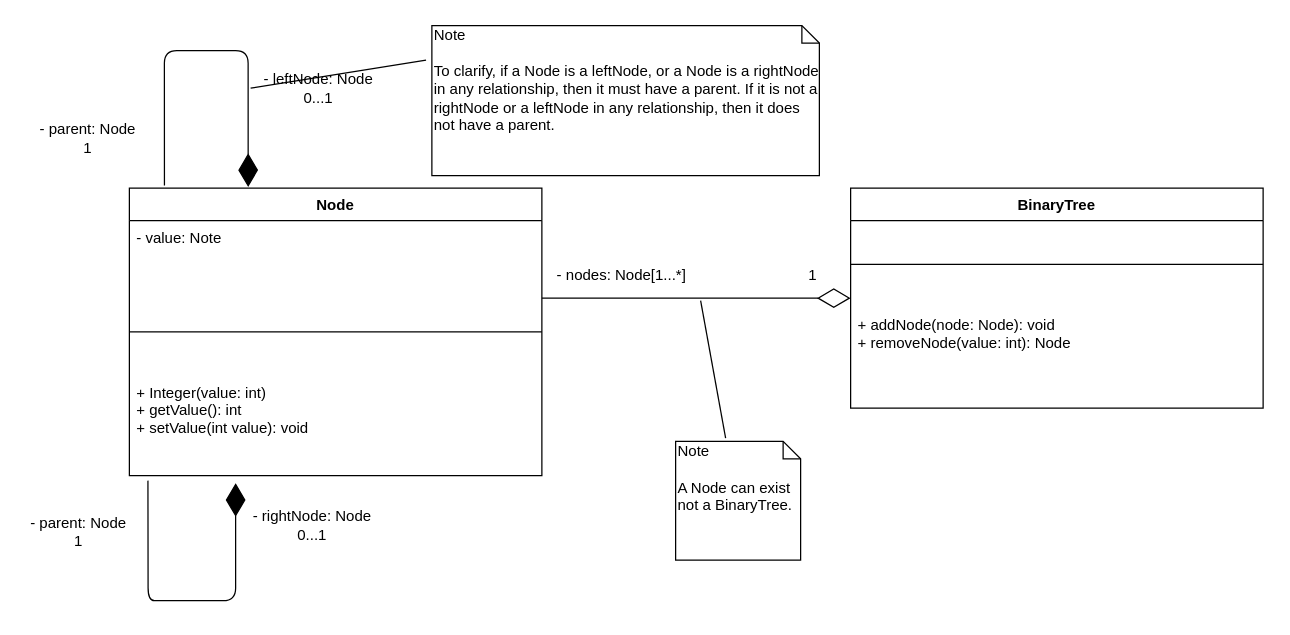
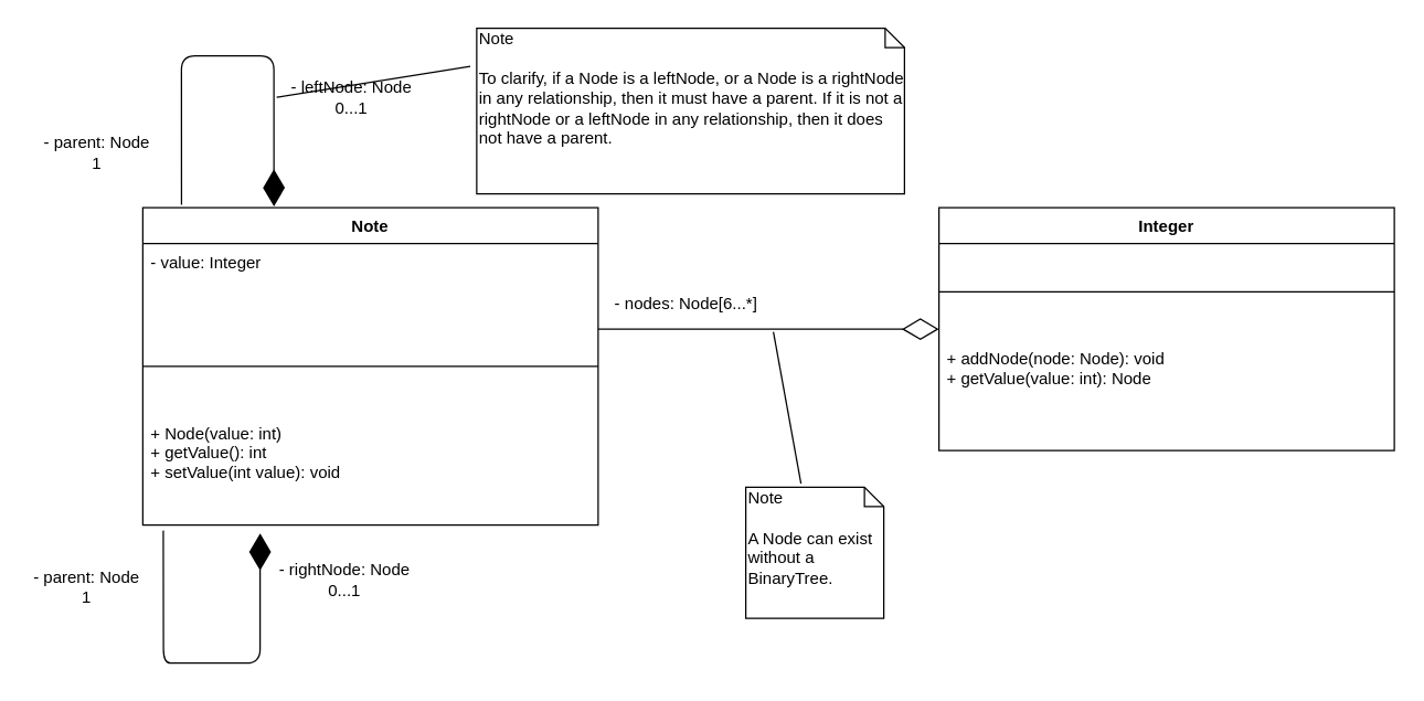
  <mxCell id="0" />
  <mxCell id="1" parent="0" />
- <mxCell id="2" value="Node" style="swimlane;fontStyle=1;align=center;verticalAlign=top;childLayout=stackLayout;horizontal=1;startSize=26;horizontalStack=0;resizeParent=1;resizeParentMax=0;resizeLast=0;collapsible=1;marginBottom=0;" parent="1" vertex="1"><mxGeometry x="103" y="150" width="330" height="230" as="geometry" /></mxCell>
- <mxCell id="3" value="- value: Note" style="text;strokeColor=none;fillColor=none;align=left;verticalAlign=top;spacingLeft=4;spacingRight=4;overflow=hidden;rotatable=0;points=[[0,0.5],[1,0.5]];portConstraint=eastwest;" parent="2" vertex="1"><mxGeometry y="26" width="330" height="54" as="geometry" /></mxCell>
+ <mxCell id="2" value="Note" style="swimlane;fontStyle=1;align=center;verticalAlign=top;childLayout=stackLayout;horizontal=1;startSize=26;horizontalStack=0;resizeParent=1;resizeParentMax=0;resizeLast=0;collapsible=1;marginBottom=0;" parent="1" vertex="1"><mxGeometry x="103" y="150" width="330" height="230" as="geometry" /></mxCell>
+ <mxCell id="3" value="- value: Integer" style="text;strokeColor=none;fillColor=none;align=left;verticalAlign=top;spacingLeft=4;spacingRight=4;overflow=hidden;rotatable=0;points=[[0,0.5],[1,0.5]];portConstraint=eastwest;" parent="2" vertex="1"><mxGeometry y="26" width="330" height="54" as="geometry" /></mxCell>
  <mxCell id="4" value="" style="line;strokeWidth=1;fillColor=none;align=left;verticalAlign=middle;spacingTop=-1;spacingLeft=3;spacingRight=3;rotatable=0;labelPosition=right;points=[];portConstraint=eastwest;" parent="2" vertex="1"><mxGeometry y="80" width="330" height="70" as="geometry" /></mxCell>
- <mxCell id="5" value="+ Integer(value: int)&#10;+ getValue(): int&#10;+ setValue(int value): void" style="text;strokeColor=none;fillColor=none;align=left;verticalAlign=top;spacingLeft=4;spacingRight=4;overflow=hidden;rotatable=0;points=[[0,0.5],[1,0.5]];portConstraint=eastwest;" parent="2" vertex="1"><mxGeometry y="150" width="330" height="80" as="geometry" /></mxCell>
+ <mxCell id="5" value="+ Node(value: int)&#10;+ getValue(): int&#10;+ setValue(int value): void" style="text;strokeColor=none;fillColor=none;align=left;verticalAlign=top;spacingLeft=4;spacingRight=4;overflow=hidden;rotatable=0;points=[[0,0.5],[1,0.5]];portConstraint=eastwest;" parent="2" vertex="1"><mxGeometry y="150" width="330" height="80" as="geometry" /></mxCell>
  <mxCell id="6" value="" style="endArrow=diamondThin;endFill=1;endSize=24;html=1;fillColor=#000000;exitX=0.045;exitY=1.05;exitDx=0;exitDy=0;exitPerimeter=0;" parent="2" source="5" edge="1"><mxGeometry width="160" relative="1" as="geometry"><mxPoint x="17" y="250" as="sourcePoint" /><mxPoint x="85" y="236" as="targetPoint" /><Array as="points"><mxPoint x="15" y="330" /><mxPoint x="25" y="330" /><mxPoint x="85" y="330" /></Array></mxGeometry></mxCell>
- <mxCell id="7" value="BinaryTree" style="swimlane;fontStyle=1;align=center;verticalAlign=top;childLayout=stackLayout;horizontal=1;startSize=26;horizontalStack=0;resizeParent=1;resizeParentMax=0;resizeLast=0;collapsible=1;marginBottom=0;" parent="1" vertex="1"><mxGeometry x="680" y="150" width="330" height="176" as="geometry" /></mxCell>
+ <mxCell id="7" value="Integer" style="swimlane;fontStyle=1;align=center;verticalAlign=top;childLayout=stackLayout;horizontal=1;startSize=26;horizontalStack=0;resizeParent=1;resizeParentMax=0;resizeLast=0;collapsible=1;marginBottom=0;" parent="1" vertex="1"><mxGeometry x="680" y="150" width="330" height="176" as="geometry" /></mxCell>
  <mxCell id="8" value="" style="line;strokeWidth=1;fillColor=none;align=left;verticalAlign=middle;spacingTop=-1;spacingLeft=3;spacingRight=3;rotatable=0;labelPosition=right;points=[];portConstraint=eastwest;" parent="7" vertex="1"><mxGeometry y="26" width="330" height="70" as="geometry" /></mxCell>
- <mxCell id="9" value="+ addNode(node: Node): void&#10;+ removeNode(value: int): Node" style="text;strokeColor=none;fillColor=none;align=left;verticalAlign=top;spacingLeft=4;spacingRight=4;overflow=hidden;rotatable=0;points=[[0,0.5],[1,0.5]];portConstraint=eastwest;" parent="7" vertex="1"><mxGeometry y="96" width="330" height="80" as="geometry" /></mxCell>
+ <mxCell id="9" value="+ addNode(node: Node): void&#10;+ getValue(value: int): Node" style="text;strokeColor=none;fillColor=none;align=left;verticalAlign=top;spacingLeft=4;spacingRight=4;overflow=hidden;rotatable=0;points=[[0,0.5],[1,0.5]];portConstraint=eastwest;" parent="7" vertex="1"><mxGeometry y="96" width="330" height="80" as="geometry" /></mxCell>
  <mxCell id="10" value="" style="endArrow=diamondThin;endFill=0;endSize=24;html=1;entryX=0;entryY=0.5;entryDx=0;entryDy=0;" parent="1" target="7" edge="1"><mxGeometry width="160" relative="1" as="geometry"><mxPoint x="433" y="238" as="sourcePoint" /><mxPoint x="660" y="310" as="targetPoint" /></mxGeometry></mxCell>
- <mxCell id="11" value="1" style="text;html=1;strokeColor=none;fillColor=none;align=center;verticalAlign=middle;whiteSpace=wrap;rounded=0;" parent="1" vertex="1"><mxGeometry x="630" y="210" width="40" height="20" as="geometry" /></mxCell>
  <mxCell id="12" value="" style="endArrow=diamondThin;endFill=1;endSize=24;html=1;fillColor=#000000;entryX=0.288;entryY=-0.004;entryDx=0;entryDy=0;exitX=0.085;exitY=-0.009;exitDx=0;exitDy=0;exitPerimeter=0;entryPerimeter=0;" parent="1" source="2" target="2" edge="1"><mxGeometry width="160" relative="1" as="geometry"><mxPoint x="200" y="140" as="sourcePoint" /><mxPoint x="200" y="150" as="targetPoint" /><Array as="points"><mxPoint x="131" y="40" /><mxPoint x="198" y="40" /></Array></mxGeometry></mxCell>
  <mxCell id="13" value="- parent: Node&lt;br&gt;1" style="text;html=1;strokeColor=none;fillColor=none;align=center;verticalAlign=middle;whiteSpace=wrap;rounded=0;" parent="1" vertex="1"><mxGeometry x="30" y="100" width="80" height="20" as="geometry" /></mxCell>
  <mxCell id="14" value="- leftNode: Node&lt;br&gt;0...1" style="text;html=1;strokeColor=none;fillColor=none;align=center;verticalAlign=middle;whiteSpace=wrap;rounded=0;" parent="1" vertex="1"><mxGeometry x="209" y="55" width="91" height="30" as="geometry" /></mxCell>
- <mxCell id="15" value="- nodes: Node[1...*]" style="text;html=1;strokeColor=none;fillColor=none;align=center;verticalAlign=middle;whiteSpace=wrap;rounded=0;" parent="1" vertex="1"><mxGeometry x="440" y="210" width="114" height="20" as="geometry" /></mxCell>
+ <mxCell id="15" value="- nodes: Node[6...*]" style="text;html=1;strokeColor=none;fillColor=none;align=center;verticalAlign=middle;whiteSpace=wrap;rounded=0;" parent="1" vertex="1"><mxGeometry x="440" y="210" width="114" height="20" as="geometry" /></mxCell>
  <mxCell id="16" value="- rightNode: Node&lt;br&gt;0...1" style="text;html=1;strokeColor=none;fillColor=none;align=center;verticalAlign=middle;whiteSpace=wrap;rounded=0;" parent="1" vertex="1"><mxGeometry x="199" y="405" width="101" height="30" as="geometry" /></mxCell>
  <mxCell id="17" value="- parent: Node&lt;br&gt;1" style="text;html=1;strokeColor=none;fillColor=none;align=center;verticalAlign=middle;whiteSpace=wrap;rounded=0;" parent="1" vertex="1"><mxGeometry x="20" y="410" width="85" height="30" as="geometry" /></mxCell>
  <mxCell id="18" value="Note&lt;br&gt;&lt;br&gt;To clarify, if a Node is a leftNode, or a Node is a rightNode in any relationship, then it must have a parent. If it is not a rightNode or a leftNode in any relationship, then it does not have a parent.&amp;nbsp;" style="shape=note;whiteSpace=wrap;html=1;size=14;verticalAlign=top;align=left;spacingTop=-6;" parent="1" vertex="1"><mxGeometry x="345" y="20" width="310" height="120" as="geometry" /></mxCell>
  <mxCell id="19" value="" style="endArrow=none;html=1;fillColor=#000000;entryX=-0.015;entryY=0.23;entryDx=0;entryDy=0;entryPerimeter=0;" parent="1" target="18" edge="1"><mxGeometry width="50" height="50" relative="1" as="geometry"><mxPoint x="200" y="70" as="sourcePoint" /><mxPoint x="280" y="10" as="targetPoint" /></mxGeometry></mxCell>
- <mxCell id="20" value="Note&lt;br&gt;&lt;br&gt;A Node can exist not a BinaryTree." style="shape=note;whiteSpace=wrap;html=1;size=14;verticalAlign=top;align=left;spacingTop=-6;" parent="1" vertex="1"><mxGeometry x="540" y="352.5" width="100" height="95" as="geometry" /></mxCell>
+ <mxCell id="20" value="Note&lt;br&gt;&lt;br&gt;A Node can exist without a BinaryTree." style="shape=note;whiteSpace=wrap;html=1;size=14;verticalAlign=top;align=left;spacingTop=-6;" parent="1" vertex="1"><mxGeometry x="540" y="352.5" width="100" height="95" as="geometry" /></mxCell>
  <mxCell id="21" value="" style="endArrow=none;html=1;" parent="1" edge="1"><mxGeometry width="50" height="50" relative="1" as="geometry"><mxPoint x="580" y="350" as="sourcePoint" /><mxPoint x="560" y="240" as="targetPoint" /></mxGeometry></mxCell>
